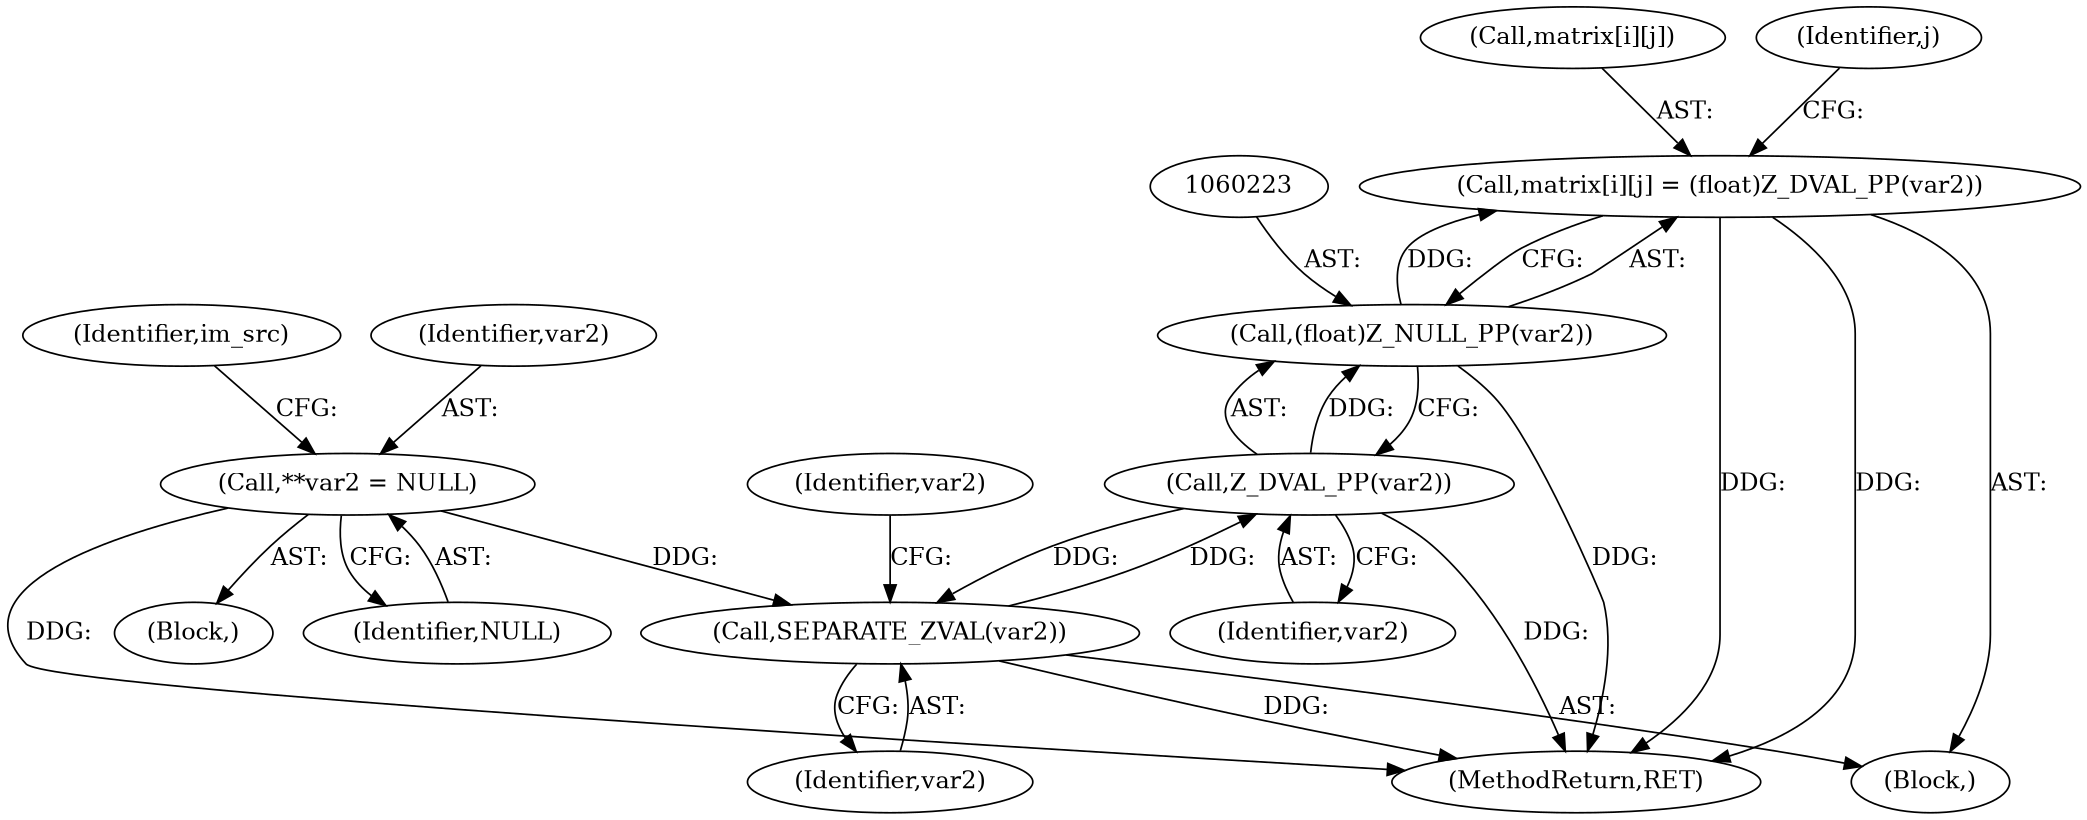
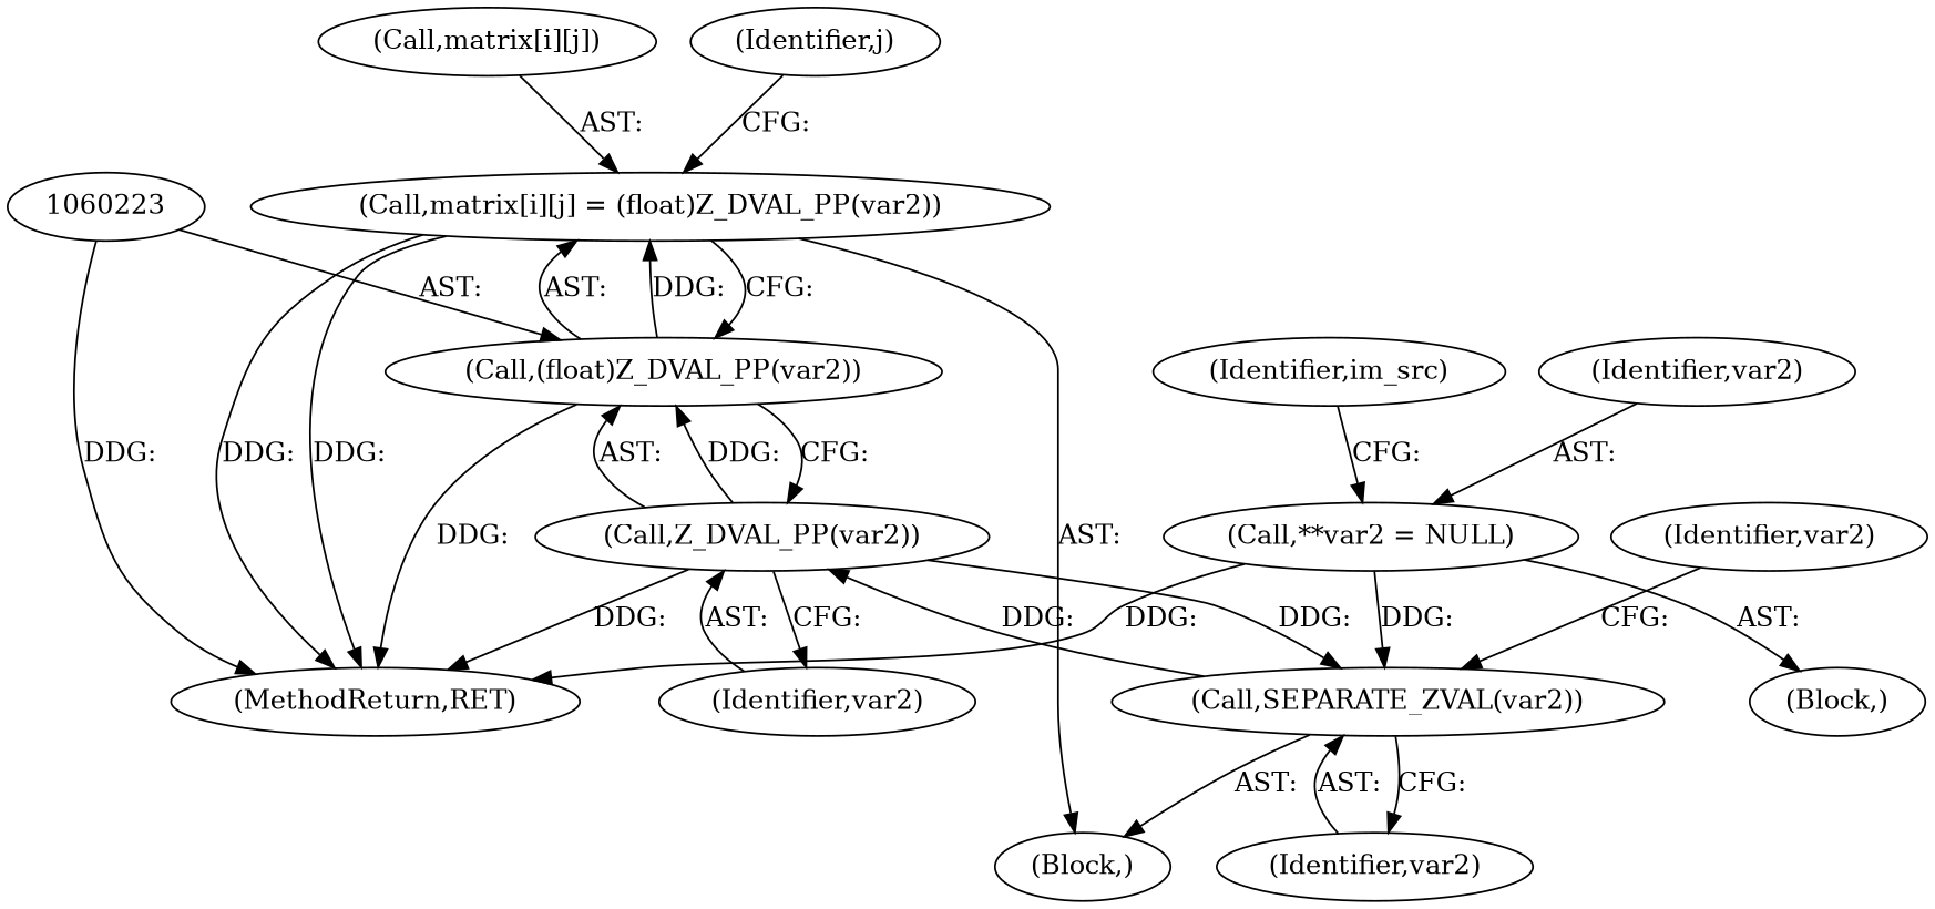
  digraph {
    n1 [label="(Call,matrix[i][j] = (float)Z_DVAL_PP(var2))"]
-   n2 [label="(Call,(float)Z_NULL_PP(var2))"]
+   n2 [label="(Call,(float)Z_DVAL_PP(var2))"]
    n3 [label="(MethodReturn,RET)"]
    n4 [label="(Block,)"]
    n5 [label="(Call,Z_DVAL_PP(var2))"]
    n6 [label="(Call,SEPARATE_ZVAL(var2))"]
    n7 [label="(Identifier,var2)"]
    n8 [label="(Identifier,var2)"]
    n9 [label="(Call,**var2 = NULL)"]
    n10 [label="(Block,)"]
-   n11 [label="(Identifier,NULL)"]
    n12 [label="(Call,matrix[i][j])"]
    n13 [label="(Identifier,j)"]
    n14 [label="(Identifier,im_src)"]
    n15 [label="(Identifier,var2)"]
    n16 [label="(Identifier,var2)"]
    n17 [label=1060223]
    n1 -> n2 [label="CFG: "]
    n1 -> n3 [label="DDG: "]
    n1 -> n3 [label="DDG: "]
    n1 -> n4 [label="AST: "]
    n2 -> n1 [label="AST: "]
    n2 -> n1 [label="DDG: "]
    n2 -> n3 [label="DDG: "]
    n2 -> n5 [label="CFG: "]
    n5 -> n2 [label="AST: "]
    n5 -> n2 [label="DDG: "]
    n5 -> n3 [label="DDG: "]
    n5 -> n6 [label="DDG: "]
    n5 -> n7 [label="CFG: "]
-   n6 -> n3 [label="DDG: "]
+   n17 -> n3 [label="DDG: "]
    n6 -> n4 [label="AST: "]
    n6 -> n5 [label="DDG: "]
    n6 -> n8 [label="CFG: "]
    n7 -> n5 [label="AST: "]
    n8 -> n6 [label="AST: "]
    n9 -> n3 [label="DDG: "]
    n9 -> n6 [label="DDG: "]
    n9 -> n10 [label="AST: "]
-   n9 -> n11 [label="CFG: "]
-   n11 -> n9 [label="AST: "]
    n12 -> n1 [label="AST: "]
    n13 -> n1 [label="CFG: "]
    n14 -> n9 [label="CFG: "]
    n15 -> n9 [label="AST: "]
    n16 -> n6 [label="CFG: "]
    n17 -> n2 [label="AST: "]
  }
